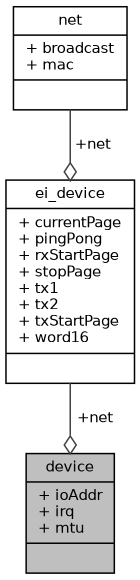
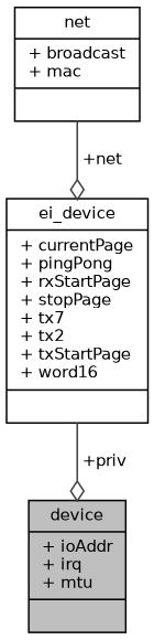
  digraph {
    node [color=black fillcolor=white fontname=Helvetica fontsize=10 shape=record style=filled]
    edge [arrowhead=odiamond color=grey25 fontname=Helvetica fontsize=10 labelfontname=Helvetica labelfontsize=10 style=solid]
    n1 [fillcolor=grey75 fontcolor=black height=0.2 label="{device\n|+ ioAddr\l+ irq\l+ mtu\l|}" width=0.4]
-   n2 [height=0.2 label="{ei_device\n|+ currentPage\l+ pingPong\l+ rxStartPage\l+ stopPage\l+ tx1\l+ tx2\l+ txStartPage\l+ word16\l|}" width=0.4]
+   n2 [height=0.2 label="{ei_device\n|+ currentPage\l+ pingPong\l+ rxStartPage\l+ stopPage\l+ tx7\l+ tx2\l+ txStartPage\l+ word16\l|}" width=0.4]
    n3 [height=0.2 label="{net\n|+ broadcast\l+ mac\l|}" width=0.4]
-   n2 -> n1 [label=" +net"]
+   n2 -> n1 [label=" +priv"]
    n3 -> n2 [label=" +net"]
  }
